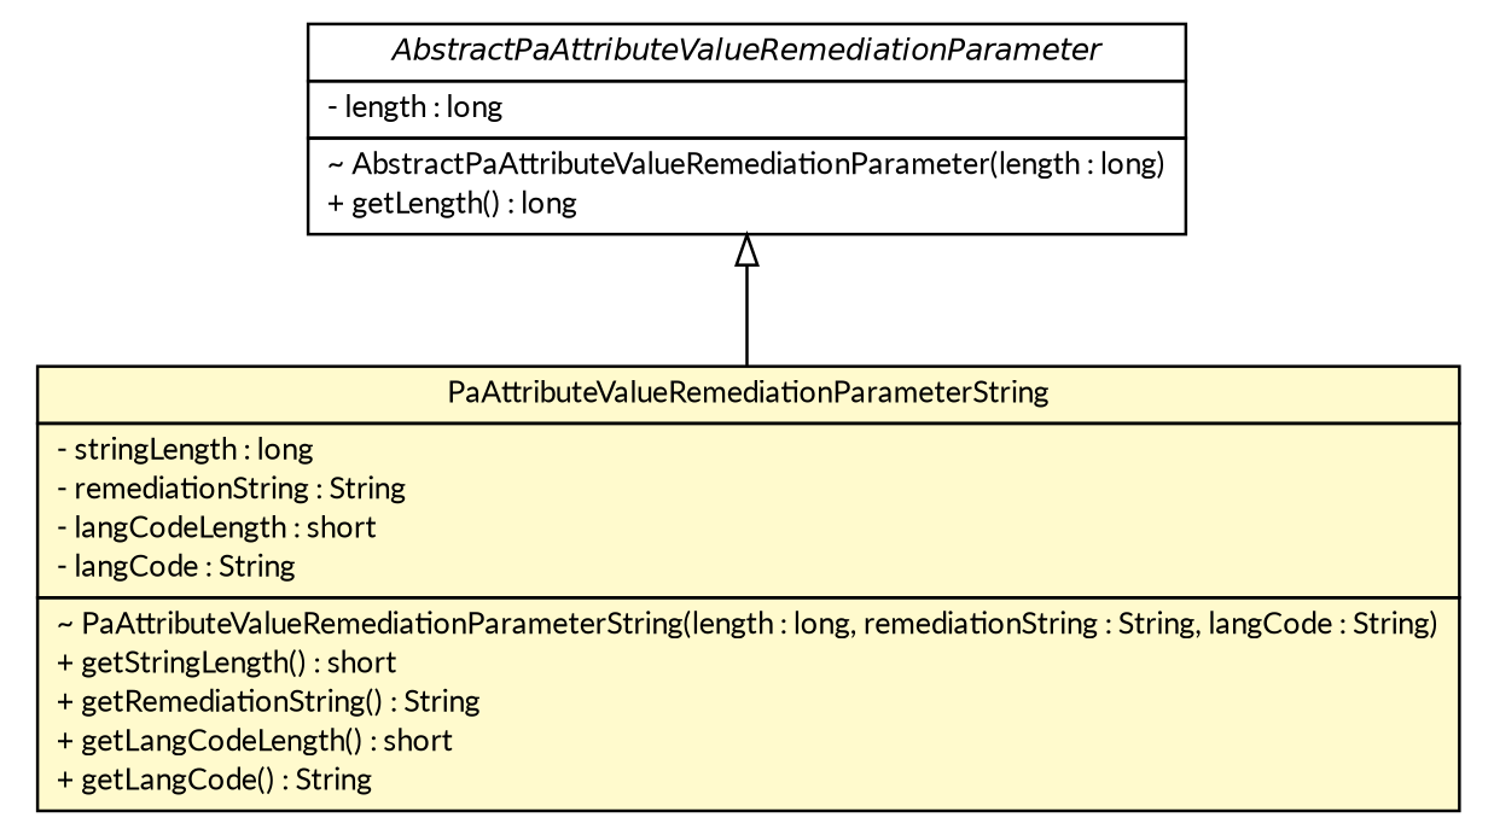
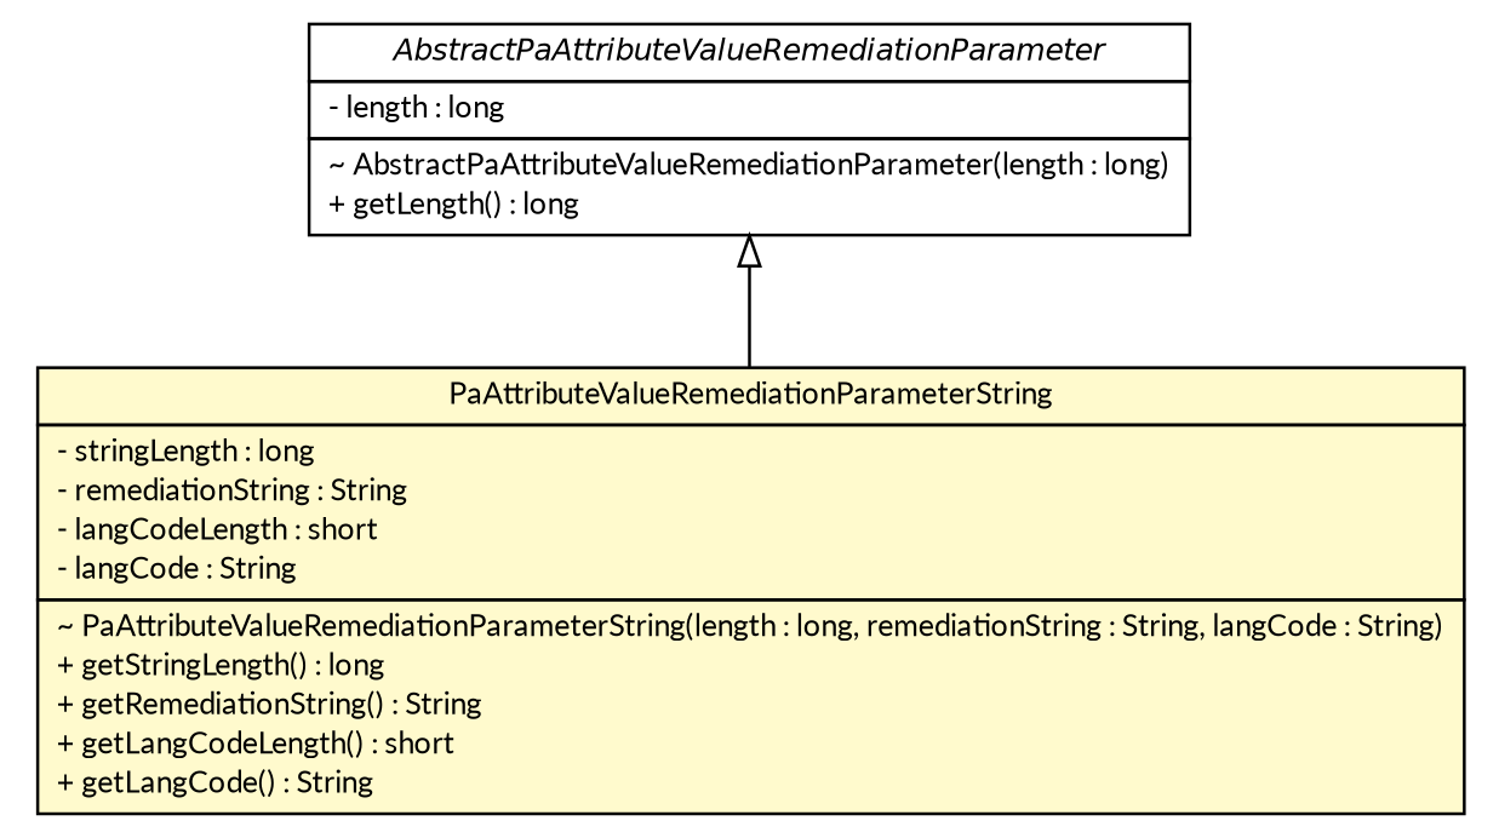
  digraph {
    nodesep=0.25
    ranksep=0.5
    fontname=Lato
    node [fontcolor=black fontname=Lato fontsize=10.0 shape=plaintext]
    n1 [label=<<table title="org.ietf.nea.pa.attribute.util.AbstractPaAttributeValueRemediationParameter" border="0" cellborder="1" cellspacing="0" cellpadding="2" port="p" href="./AbstractPaAttributeValueRemediationParameter.html"> 		<tr><td><table border="0" cellspacing="0" cellpadding="1"> <tr><td align="center" balign="center"><font face="Helvetica-Oblique"> AbstractPaAttributeValueRemediationParameter </font></td></tr> 		</table></td></tr> 		<tr><td><table border="0" cellspacing="0" cellpadding="1"> <tr><td align="left" balign="left"> - length : long </td></tr> 		</table></td></tr> 		<tr><td><table border="0" cellspacing="0" cellpadding="1"> <tr><td align="left" balign="left"> ~ AbstractPaAttributeValueRemediationParameter(length : long) </td></tr> <tr><td align="left" balign="left"> + getLength() : long </td></tr> 		</table></td></tr> 		</table>>]
-   n2 [label=<<table title="org.ietf.nea.pa.attribute.util.PaAttributeValueRemediationParameterString" border="0" cellborder="1" cellspacing="0" cellpadding="2" port="p" bgcolor="lemonChiffon" href="./PaAttributeValueRemediationParameterString.html"> 		<tr><td><table border="0" cellspacing="0" cellpadding="1"> <tr><td align="center" balign="center"> PaAttributeValueRemediationParameterString </td></tr> 		</table></td></tr> 		<tr><td><table border="0" cellspacing="0" cellpadding="1"> <tr><td align="left" balign="left"> - stringLength : long </td></tr> <tr><td align="left" balign="left"> - remediationString : String </td></tr> <tr><td align="left" balign="left"> - langCodeLength : short </td></tr> <tr><td align="left" balign="left"> - langCode : String </td></tr> 		</table></td></tr> 		<tr><td><table border="0" cellspacing="0" cellpadding="1"> <tr><td align="left" balign="left"> ~ PaAttributeValueRemediationParameterString(length : long, remediationString : String, langCode : String) </td></tr> <tr><td align="left" balign="left"> + getStringLength() : short </td></tr> <tr><td align="left" balign="left"> + getRemediationString() : String </td></tr> <tr><td align="left" balign="left"> + getLangCodeLength() : short </td></tr> <tr><td align="left" balign="left"> + getLangCode() : String </td></tr> 		</table></td></tr> 		</table>>]
+   n2 [label=<<table title="org.ietf.nea.pa.attribute.util.PaAttributeValueRemediationParameterString" border="0" cellborder="1" cellspacing="0" cellpadding="2" port="p" bgcolor="lemonChiffon" href="./PaAttributeValueRemediationParameterString.html"> 		<tr><td><table border="0" cellspacing="0" cellpadding="1"> <tr><td align="center" balign="center"> PaAttributeValueRemediationParameterString </td></tr> 		</table></td></tr> 		<tr><td><table border="0" cellspacing="0" cellpadding="1"> <tr><td align="left" balign="left"> - stringLength : long </td></tr> <tr><td align="left" balign="left"> - remediationString : String </td></tr> <tr><td align="left" balign="left"> - langCodeLength : short </td></tr> <tr><td align="left" balign="left"> - langCode : String </td></tr> 		</table></td></tr> 		<tr><td><table border="0" cellspacing="0" cellpadding="1"> <tr><td align="left" balign="left"> ~ PaAttributeValueRemediationParameterString(length : long, remediationString : String, langCode : String) </td></tr> <tr><td align="left" balign="left"> + getStringLength() : long </td></tr> <tr><td align="left" balign="left"> + getRemediationString() : String </td></tr> <tr><td align="left" balign="left"> + getLangCodeLength() : short </td></tr> <tr><td align="left" balign="left"> + getLangCode() : String </td></tr> 		</table></td></tr> 		</table>>]
    n1 -> n2 [arrowtail=empty dir=back fontname=Lato fontsize=10 headport=p labelfontname=Helvetica labelfontsize=10 tailport=p]
  }
